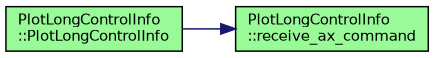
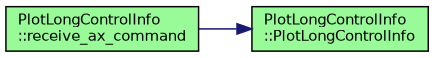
  digraph {
    rankdir=RL
    node [color=black fillcolor=palegreen fontname=Helvetica fontsize=10 shape=record style=filled]
    n1 [fontcolor=black height=0.2 label="PlotLongControlInfo\l::receive_ax_command" width=0.4]
    n2 [height=0.2 label="PlotLongControlInfo\l::PlotLongControlInfo" width=0.4]
-   n1 -> n2 [color=midnightblue dir=back fontname=Helvetica fontsize=10 labelfontname=Helvetica labelfontsize=10 style=solid]
+   n2 -> n1 [color=midnightblue dir=back fontname=Helvetica fontsize=10 labelfontname=Helvetica labelfontsize=10 style=solid]
  }
